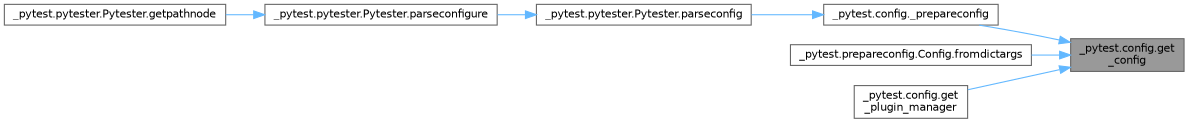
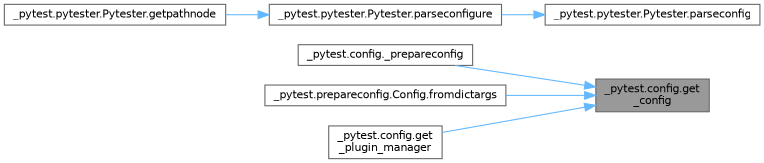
  digraph {
    rankdir=RL
    node [color=grey40 fillcolor=white fontname=Helvetica fontsize=10 shape=box style=filled]
    edge [color=steelblue1 dir=back fontname=Helvetica fontsize=10 labelfontname=Helvetica labelfontsize=10 style=solid]
    n1 [color=gray40 fillcolor=grey60 fontcolor=black height=0.2 label="_pytest.config.get\l_config" width=0.4]
    n2 [height=0.2 label="_pytest.config._prepareconfig" width=0.4]
    n3 [height=0.2 label="_pytest.prepareconfig.Config.fromdictargs" width=0.4]
    n4 [height=0.2 label="_pytest.config.get\l_plugin_manager" width=0.4]
    n5 [height=0.2 label="_pytest.pytester.Pytester.parseconfig" width=0.4]
    n6 [height=0.2 label="_pytest.pytester.Pytester.parseconfigure" width=0.4]
    n7 [height=0.2 label="_pytest.pytester.Pytester.getpathnode" width=0.4]
    n1 -> n2
    n1 -> n3
    n1 -> n4
-   n2 -> n5
    n5 -> n6
    n6 -> n7
  }
